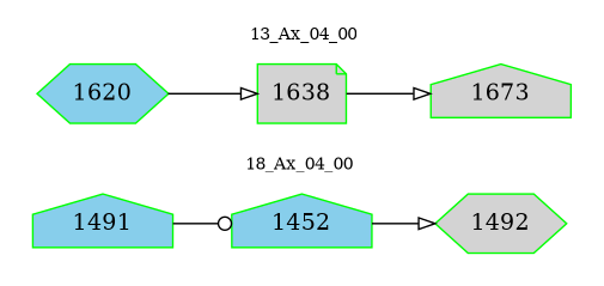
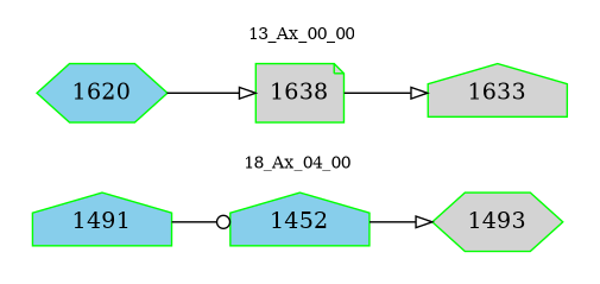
  digraph {
    rankdir=LR
    node [color=green fillcolor=skyblue shape=house style=filled]
    edge [arrowhead=onormal color=black]
    n1 [label=1491]
    n2 [label=1452]
-   n3 [fillcolor=lightgrey label=1492 shape=hexagon]
+   n3 [fillcolor=lightgrey label=1493 shape=hexagon]
    n4 [label=1620 shape=hexagon]
    n5 [fillcolor=lightgrey label=1638 shape=note]
-   n6 [fillcolor=lightgrey label=1673]
+   n6 [fillcolor=lightgrey label=1633]
    subgraph cluster_1 {
      color=white
      fontsize=10
      label="18_Ax_04_00"
      n1
      n2
      n3
    }
    subgraph cluster_2 {
      color=white
      fontsize=10
-     label="13_Ax_04_00"
+     label="13_Ax_00_00"
      n4
      n5
      n6
    }
    n1 -> n2 [arrowhead=odot]
    n2 -> n3
    n4 -> n5
    n5 -> n6
  }
